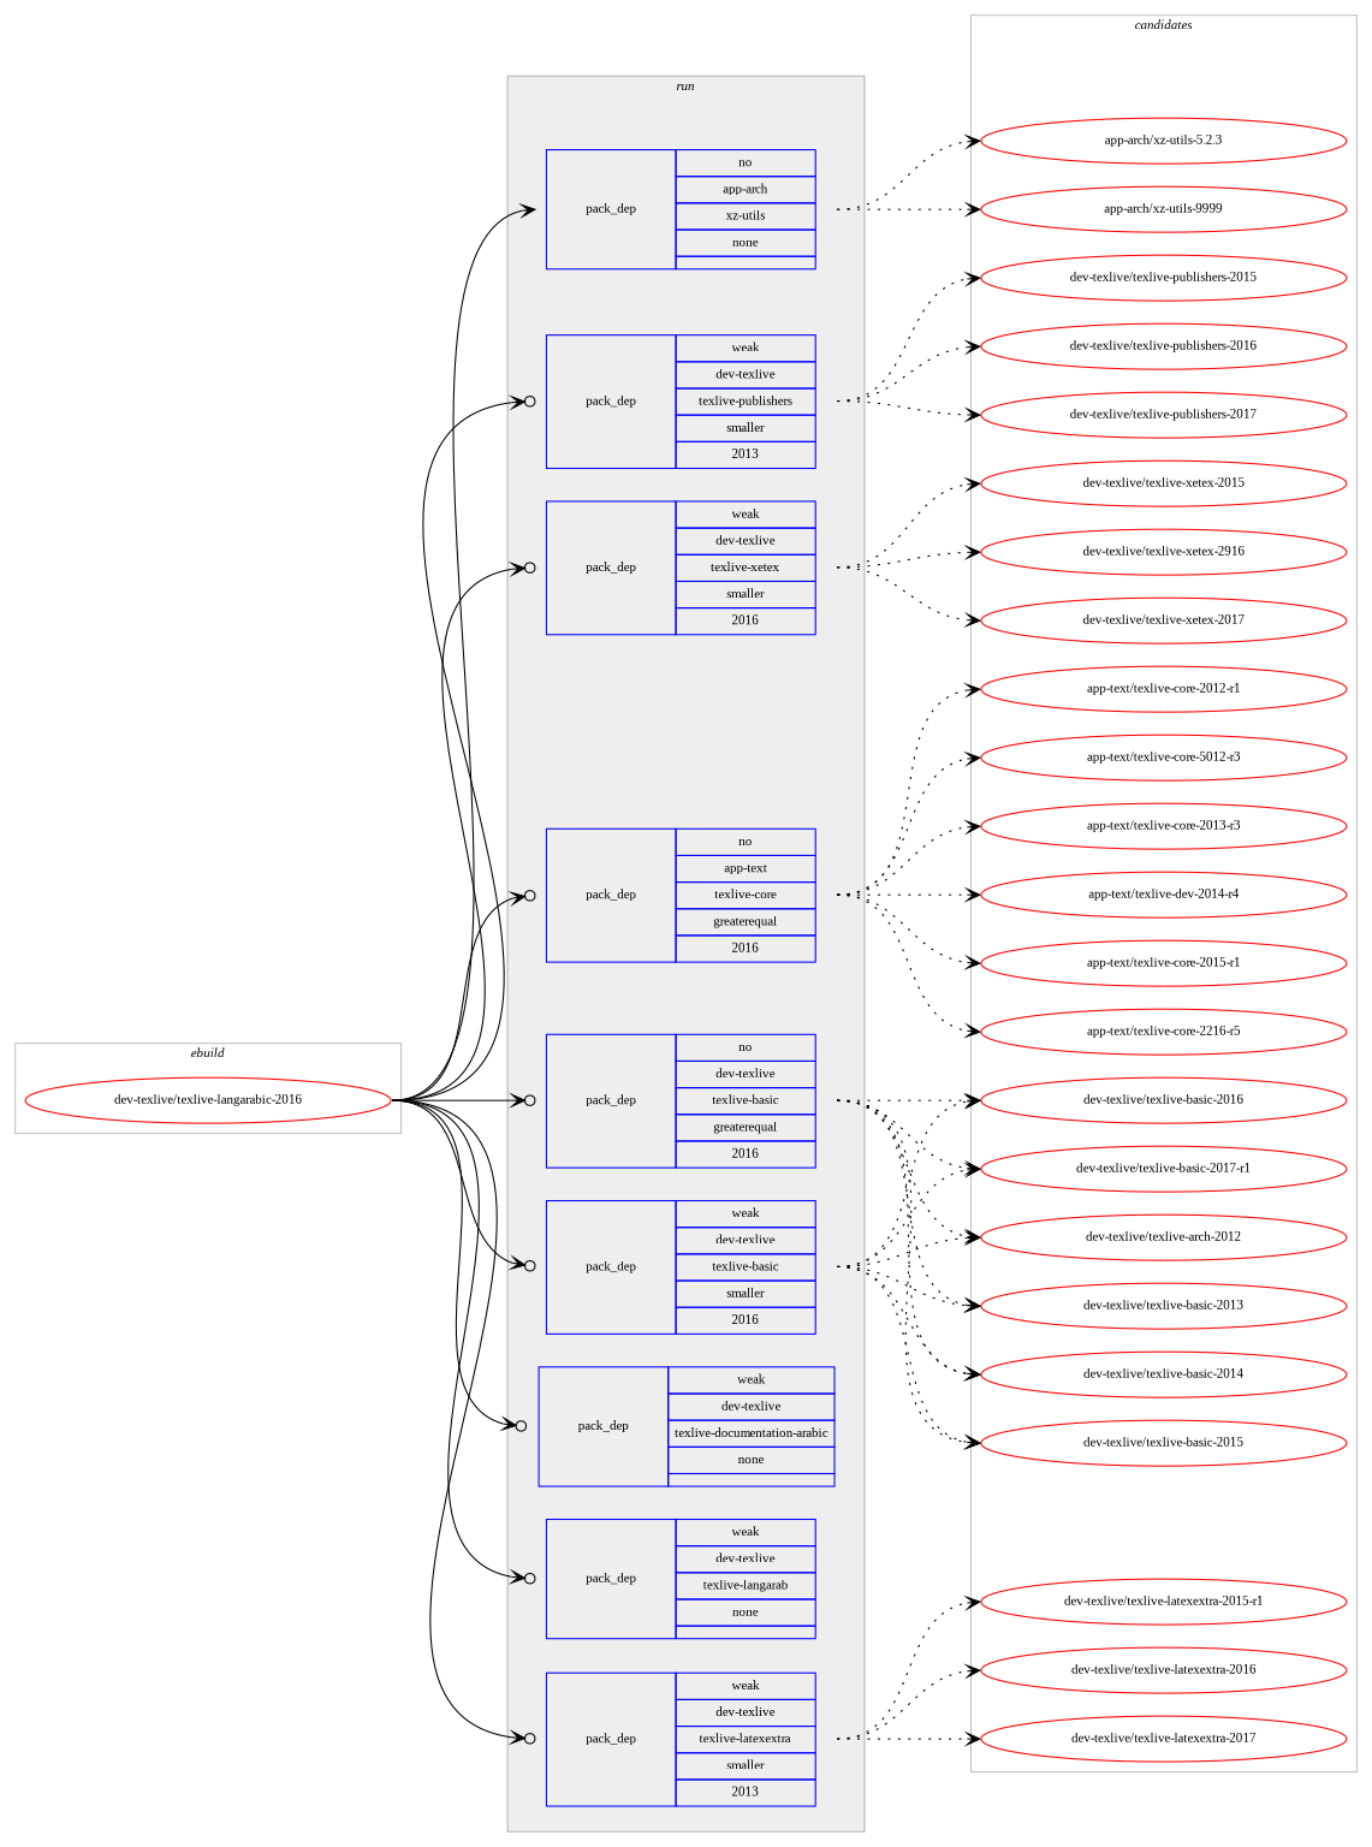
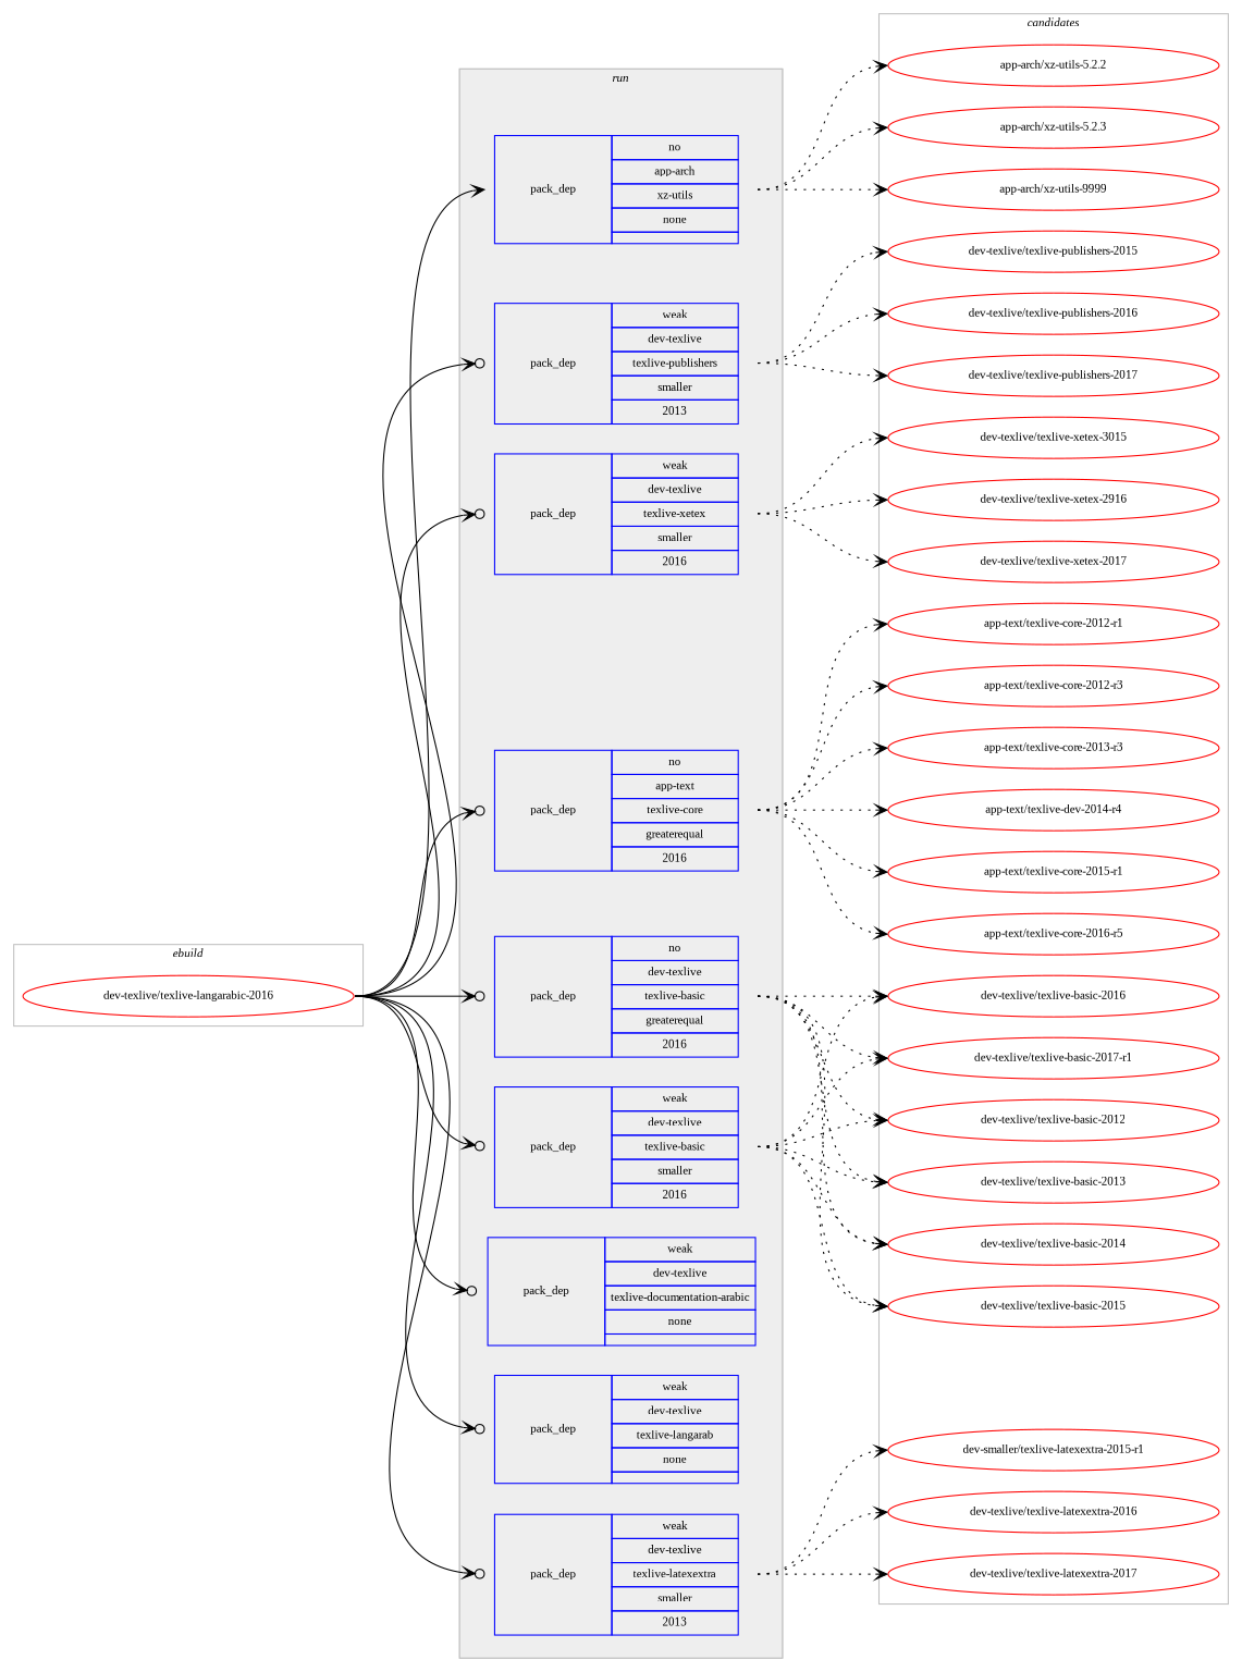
  digraph {
    compound=true
    concentrate=true
    fontname="Liberation Serif"
    fontsize=10
    newrank=true
    rankdir=LR
    ranksep=1.5
    node [color=red fontname="Liberation Serif" fontsize=10]
    edge [arrowhead=vee fontname="Liberation Serif" headport=w style=dotted tailport=e weight=100]
    n1 [label="dev-texlive/texlive-langarabic-2016" width=4]
    n2 [color=blue label=<<TABLE BORDER="0" CELLBORDER="1" CELLSPACING="0" CELLPADDING="4" WIDTH="220"><TR><TD ROWSPAN="6" CELLPADDING="30">pack_dep</TD></TR><TR><TD WIDTH="110">no</TD></TR><TR><TD>app-arch</TD></TR><TR><TD>xz-utils</TD></TR><TR><TD>none</TD></TR><TR><TD></TD></TR></TABLE>> shape=none]
    n3 [color=blue label=<<TABLE BORDER="0" CELLBORDER="1" CELLSPACING="0" CELLPADDING="4" WIDTH="220"><TR><TD ROWSPAN="6" CELLPADDING="30">pack_dep</TD></TR><TR><TD WIDTH="110">no</TD></TR><TR><TD>app-text</TD></TR><TR><TD>texlive-core</TD></TR><TR><TD>greaterequal</TD></TR><TR><TD>2016</TD></TR></TABLE>> shape=none]
    n4 [color=blue label=<<TABLE BORDER="0" CELLBORDER="1" CELLSPACING="0" CELLPADDING="4" WIDTH="220"><TR><TD ROWSPAN="6" CELLPADDING="30">pack_dep</TD></TR><TR><TD WIDTH="110">no</TD></TR><TR><TD>dev-texlive</TD></TR><TR><TD>texlive-basic</TD></TR><TR><TD>greaterequal</TD></TR><TR><TD>2016</TD></TR></TABLE>> shape=none]
    n5 [color=blue label=<<TABLE BORDER="0" CELLBORDER="1" CELLSPACING="0" CELLPADDING="4" WIDTH="220"><TR><TD ROWSPAN="6" CELLPADDING="30">pack_dep</TD></TR><TR><TD WIDTH="110">weak</TD></TR><TR><TD>dev-texlive</TD></TR><TR><TD>texlive-basic</TD></TR><TR><TD>smaller</TD></TR><TR><TD>2016</TD></TR></TABLE>> shape=none]
    n6 [color=blue label=<<TABLE BORDER="0" CELLBORDER="1" CELLSPACING="0" CELLPADDING="4" WIDTH="220"><TR><TD ROWSPAN="6" CELLPADDING="30">pack_dep</TD></TR><TR><TD WIDTH="110">weak</TD></TR><TR><TD>dev-texlive</TD></TR><TR><TD>texlive-documentation-arabic</TD></TR><TR><TD>none</TD></TR><TR><TD></TD></TR></TABLE>> shape=none]
    n7 [color=blue label=<<TABLE BORDER="0" CELLBORDER="1" CELLSPACING="0" CELLPADDING="4" WIDTH="220"><TR><TD ROWSPAN="6" CELLPADDING="30">pack_dep</TD></TR><TR><TD WIDTH="110">weak</TD></TR><TR><TD>dev-texlive</TD></TR><TR><TD>texlive-langarab</TD></TR><TR><TD>none</TD></TR><TR><TD></TD></TR></TABLE>> shape=none]
    n8 [color=blue label=<<TABLE BORDER="0" CELLBORDER="1" CELLSPACING="0" CELLPADDING="4" WIDTH="220"><TR><TD ROWSPAN="6" CELLPADDING="30">pack_dep</TD></TR><TR><TD WIDTH="110">weak</TD></TR><TR><TD>dev-texlive</TD></TR><TR><TD>texlive-latexextra</TD></TR><TR><TD>smaller</TD></TR><TR><TD>2013</TD></TR></TABLE>> shape=none]
    n9 [color=blue label=<<TABLE BORDER="0" CELLBORDER="1" CELLSPACING="0" CELLPADDING="4" WIDTH="220"><TR><TD ROWSPAN="6" CELLPADDING="30">pack_dep</TD></TR><TR><TD WIDTH="110">weak</TD></TR><TR><TD>dev-texlive</TD></TR><TR><TD>texlive-publishers</TD></TR><TR><TD>smaller</TD></TR><TR><TD>2013</TD></TR></TABLE>> shape=none]
    n10 [color=blue label=<<TABLE BORDER="0" CELLBORDER="1" CELLSPACING="0" CELLPADDING="4" WIDTH="220"><TR><TD ROWSPAN="6" CELLPADDING="30">pack_dep</TD></TR><TR><TD WIDTH="110">weak</TD></TR><TR><TD>dev-texlive</TD></TR><TR><TD>texlive-xetex</TD></TR><TR><TD>smaller</TD></TR><TR><TD>2016</TD></TR></TABLE>> shape=none]
+   n11 [label="app-arch/xz-utils-5.2.2" width=4]
    n12 [label="app-arch/xz-utils-5.2.3" width=4]
    n13 [label="app-arch/xz-utils-9999" width=4]
    n14 [label="app-text/texlive-core-2012-r1" width=4]
-   n15 [label="app-text/texlive-core-5012-r3" width=4]
+   n15 [label="app-text/texlive-core-2012-r3" width=4]
    n16 [label="app-text/texlive-core-2013-r3" width=4]
    n17 [label="app-text/texlive-dev-2014-r4" width=4]
    n18 [label="app-text/texlive-core-2015-r1" width=4]
-   n19 [label="app-text/texlive-core-2216-r5" width=4]
-   n20 [label="dev-texlive/texlive-arch-2012" width=4]
+   n19 [label="app-text/texlive-core-2016-r5" width=4]
+   n20 [label="dev-texlive/texlive-basic-2012" width=4]
    n21 [label="dev-texlive/texlive-basic-2013" width=4]
    n22 [label="dev-texlive/texlive-basic-2014" width=4]
    n23 [label="dev-texlive/texlive-basic-2015" width=4]
    n24 [label="dev-texlive/texlive-basic-2016" width=4]
    n25 [label="dev-texlive/texlive-basic-2017-r1" width=4]
-   n26 [label="dev-texlive/texlive-latexextra-2015-r1" width=4]
+   n26 [label="dev-smaller/texlive-latexextra-2015-r1" width=4]
    n27 [label="dev-texlive/texlive-latexextra-2016" width=4]
    n28 [label="dev-texlive/texlive-latexextra-2017" width=4]
    n29 [label="dev-texlive/texlive-publishers-2015" width=4]
    n30 [label="dev-texlive/texlive-publishers-2016" width=4]
    n31 [label="dev-texlive/texlive-publishers-2017" width=4]
-   n32 [label="dev-texlive/texlive-xetex-2015" width=4]
+   n32 [label="dev-texlive/texlive-xetex-3015" width=4]
    n33 [label="dev-texlive/texlive-xetex-2916" width=4]
    n34 [label="dev-texlive/texlive-xetex-2017" width=4]
    subgraph cluster_1 {
      color=gray
      label=<<i>ebuild</i>>
      rank=same
      n1
    }
    subgraph cluster_2 {
      color=gray
      label=<<i>dependencies</i>>
      subgraph cluster_3 {
        color=gray
        fillcolor="#eeeeee"
        label=<<i>compile</i>>
        style=filled
        subgraph sub_4 {
          color=gray
          fillcolor="#eeeeee"
          label=<<i>compile</i>>
          style=filled
          n2
        }
      }
      subgraph cluster_5 {
        color=gray
        fillcolor="#eeeeee"
        label=<<i>compile and run</i>>
        style=filled
        subgraph sub_6 {
          color=gray
          fillcolor="#eeeeee"
          label=<<i>compile and run</i>>
          style=filled
          n3
        }
        subgraph sub_7 {
          color=gray
          fillcolor="#eeeeee"
          label=<<i>compile and run</i>>
          style=filled
          n4
        }
        subgraph sub_8 {
          color=gray
          fillcolor="#eeeeee"
          label=<<i>compile and run</i>>
          style=filled
          n5
        }
        subgraph sub_9 {
          color=gray
          fillcolor="#eeeeee"
          label=<<i>compile and run</i>>
          style=filled
          n6
        }
        subgraph sub_10 {
          color=gray
          fillcolor="#eeeeee"
          label=<<i>compile and run</i>>
          style=filled
          n7
        }
        subgraph sub_11 {
          color=gray
          fillcolor="#eeeeee"
          label=<<i>compile and run</i>>
          style=filled
          n8
        }
        subgraph sub_12 {
          color=gray
          fillcolor="#eeeeee"
          label=<<i>compile and run</i>>
          style=filled
          n9
        }
        subgraph sub_13 {
          color=gray
          fillcolor="#eeeeee"
          label=<<i>compile and run</i>>
          style=filled
          n10
        }
      }
      subgraph cluster_14 {
        color=gray
        fillcolor="#eeeeee"
        label=<<i>run</i>>
        style=filled
      }
    }
    subgraph cluster_15 {
      color=gray
      label=<<i>candidates</i>>
      rank=same
      subgraph sub_16 {
        color=black
        label=<<i>candidates</i>>
        nodesep=1
        rank=same
+       n11
        n12
        n13
      }
      subgraph sub_17 {
        color=black
        label=<<i>candidates</i>>
        nodesep=1
        rank=same
        n14
        n15
        n16
        n17
        n18
        n19
      }
      subgraph sub_18 {
        color=black
        label=<<i>candidates</i>>
        nodesep=1
        rank=same
        n20
        n21
        n22
        n23
        n24
        n25
      }
      subgraph sub_19 {
        color=black
        label=<<i>candidates</i>>
        nodesep=1
        rank=same
        n20
        n21
        n22
        n23
        n24
        n25
      }
      subgraph sub_20 {
        color=black
        label=<<i>candidates</i>>
        nodesep=1
        rank=same
      }
      subgraph sub_21 {
        color=black
        label=<<i>candidates</i>>
        nodesep=1
        rank=same
      }
      subgraph sub_22 {
        color=black
        label=<<i>candidates</i>>
        nodesep=1
        rank=same
        n26
        n27
        n28
      }
      subgraph sub_23 {
        color=black
        label=<<i>candidates</i>>
        nodesep=1
        rank=same
        n29
        n30
        n31
      }
      subgraph sub_24 {
        color=black
        label=<<i>candidates</i>>
        nodesep=1
        rank=same
        n32
        n33
        n34
      }
    }
    n1 -> n2 [style=solid weight=20]
    n1 -> n3 [arrowhead=odotvee style=solid weight=20]
    n1 -> n4 [arrowhead=odotvee style=solid weight=20]
    n1 -> n5 [arrowhead=odotvee style=solid weight=20]
    n1 -> n6 [arrowhead=odotvee style=solid weight=20]
    n1 -> n7 [arrowhead=odotvee style=solid weight=20]
    n1 -> n8 [arrowhead=odotvee style=solid weight=20]
    n1 -> n9 [arrowhead=odotvee style=solid weight=20]
    n1 -> n10 [arrowhead=odotvee style=solid weight=20]
+   n2 -> n11
    n2 -> n12
    n2 -> n13
    n3 -> n14
    n3 -> n15
    n3 -> n16
    n3 -> n17
    n3 -> n18
    n3 -> n19
    n4 -> n20
    n4 -> n21
    n4 -> n22
    n4 -> n23
    n4 -> n24
    n4 -> n25
    n5 -> n20
    n5 -> n21
    n5 -> n22
    n5 -> n23
    n5 -> n24
    n5 -> n25
    n8 -> n26
    n8 -> n27
    n8 -> n28
    n9 -> n29
    n9 -> n30
    n9 -> n31
    n10 -> n32
    n10 -> n33
    n10 -> n34
  }
